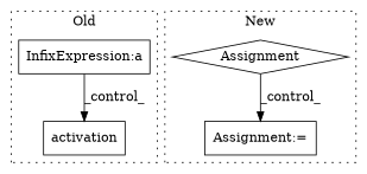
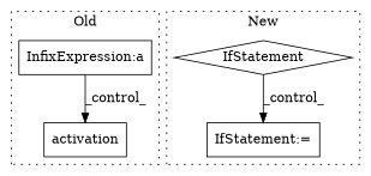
  digraph {
    node [shape=box]
    n1 [a=32 l="11,1" label=activation s="10030,10077"]
    n2 [a=27 l=3 label="InfixExpression:a" s=10064]
-   n3 [a=25 l="4,2" label=Assignment s="9993,10030" shape=diamond]
-   n4 [a=7 l=1 label="Assignment:=" s=10044]
+   n3 [a=25 l="4,2" label=IfStatement s="9993,10030" shape=diamond]
+   n4 [a=7 l=1 label="IfStatement:=" s=10044]
    subgraph cluster_1 {
      label=Old
      style=dotted
      n1
      n2
    }
    subgraph cluster_2 {
      label=New
      style=dotted
      n3
      n4
    }
    n2 -> n1 [label=_control_]
    n3 -> n4 [label=_control_]
  }
